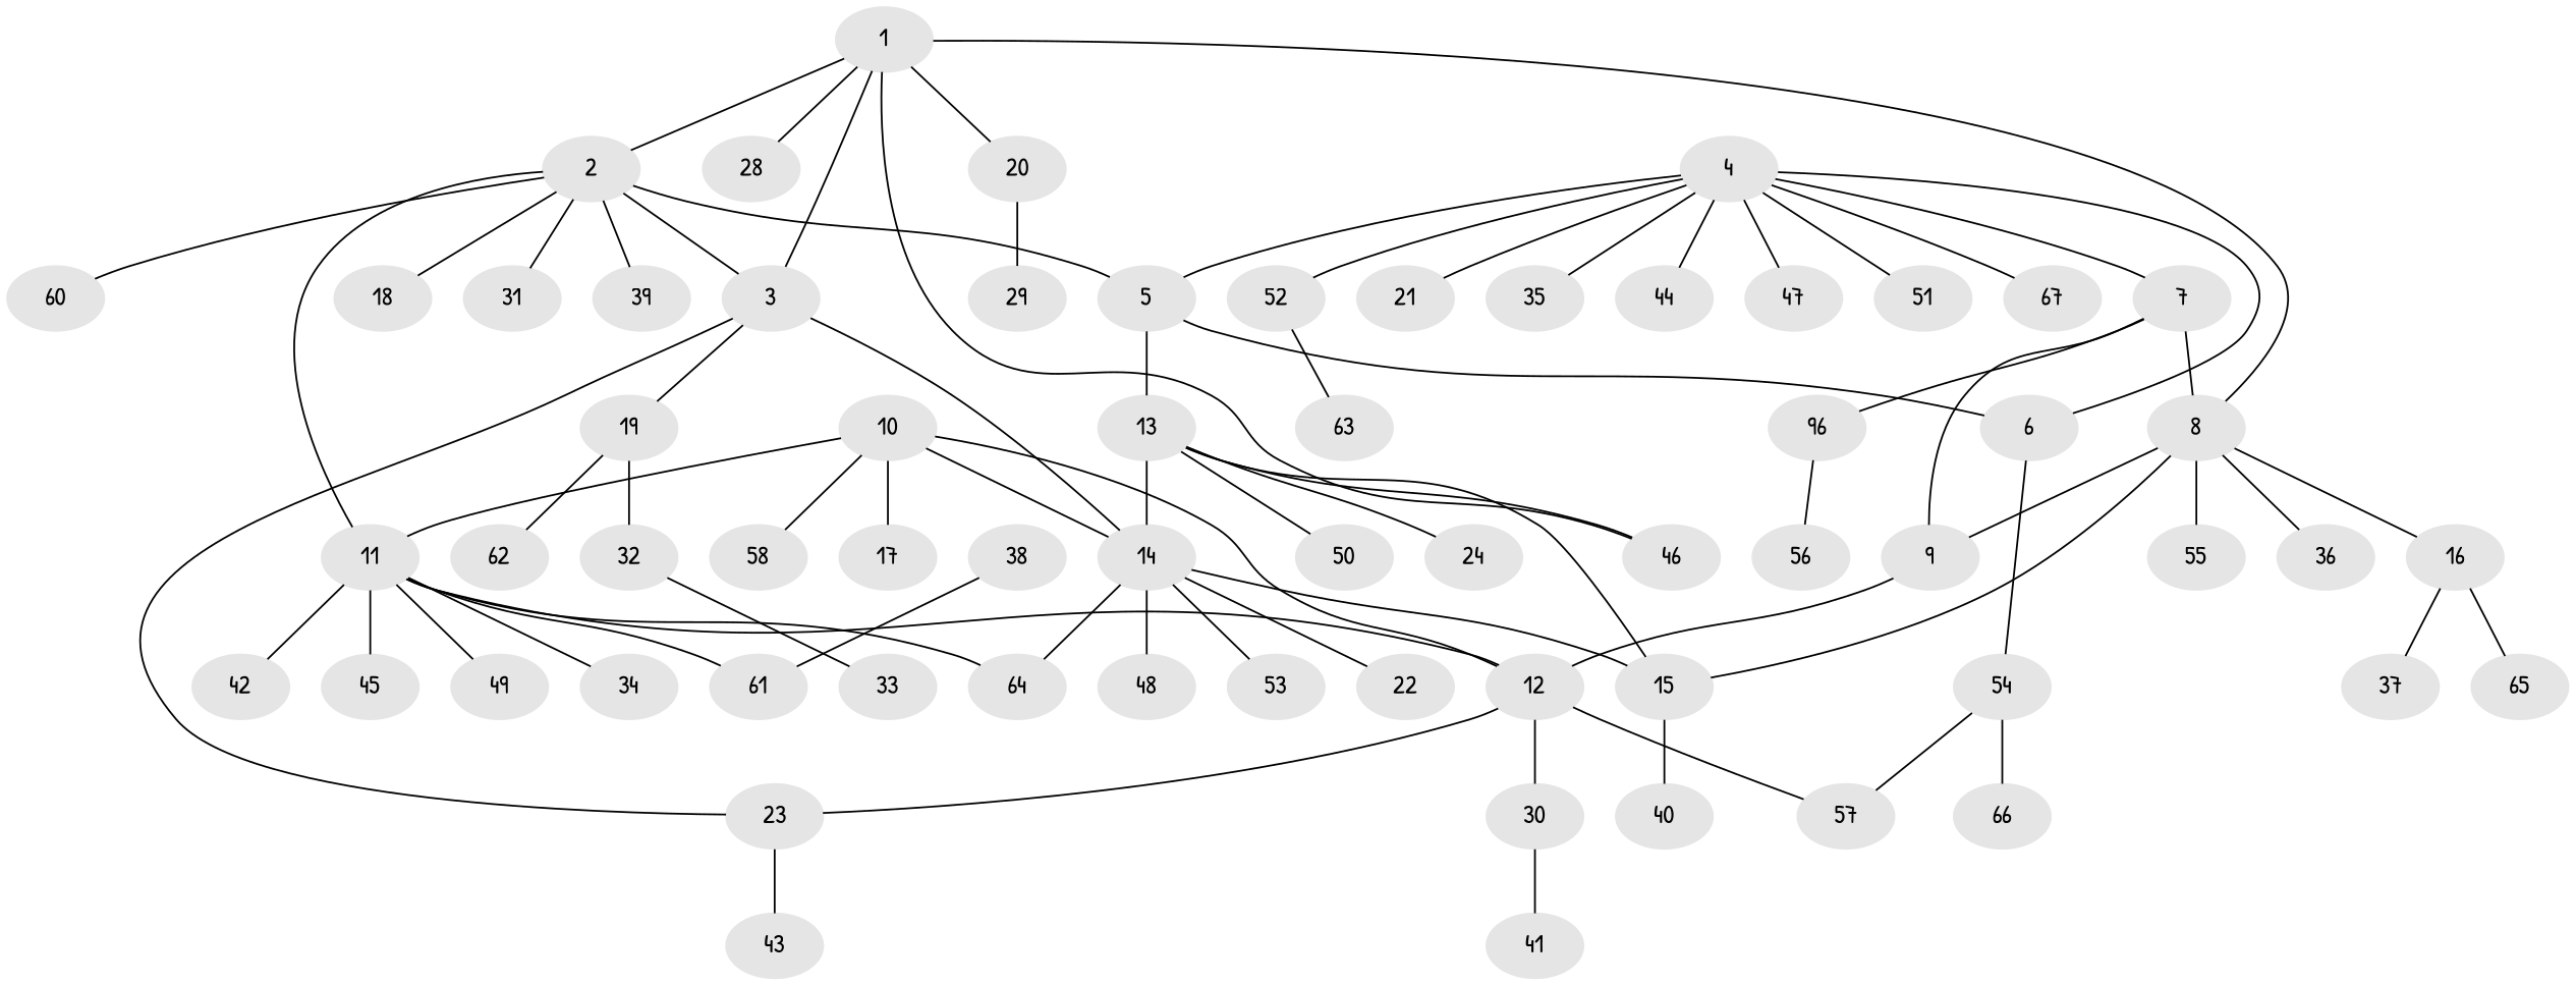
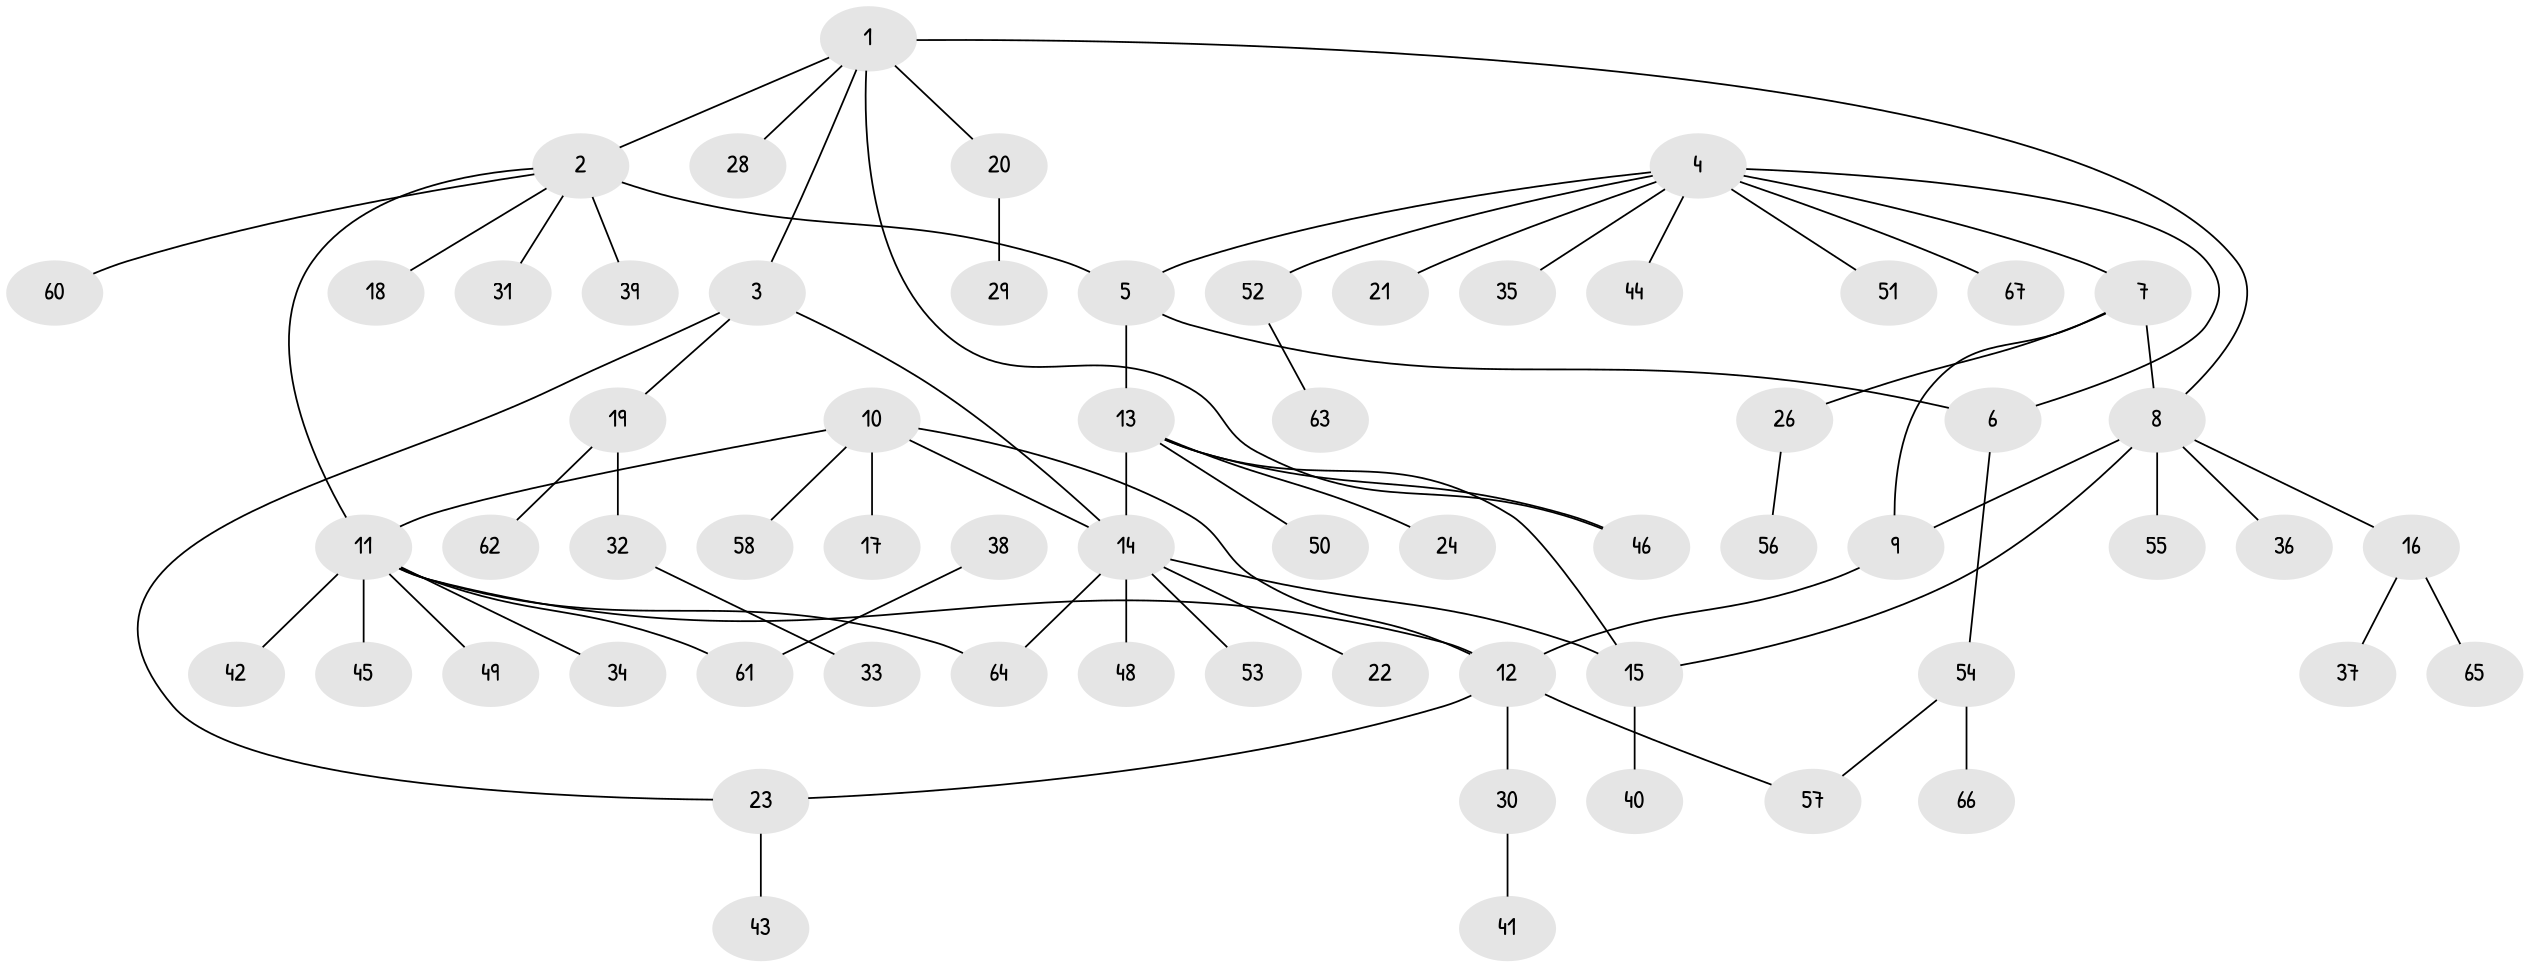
  graph {
    fontname="Patrick Hand"
    node [color=gray90 fontname="Patrick Hand" style=filled]
    edge [fontname="Patrick Hand"]
    1
    2
    3
    8
    20
    28
    46
    5
    11
    18
    31
    39
    60
    14
    19
    23
    9
    15
    16
    36
    55
    29
    6
    13
    12
    34
    42
    45
    49
    61
    64
    22
    48
    53
    32
    62
    43
    4
    7
    21
    35
    44
-   47
    51
    52
    67
    54
-   26 [label=96]
+   26
    63
    24
    50
    57
    66
    56
    40
    37
    65
    30
    10
    17
    58
    41
    38
    33
    1 -- 2
    1 -- 3
    1 -- 8
    1 -- 20
    1 -- 28
    1 -- 46
-   2 -- 3
    2 -- 5
    2 -- 11
    2 -- 18
    2 -- 31
    2 -- 39
    2 -- 60
    3 -- 14
    3 -- 19
    3 -- 23
    8 -- 9
    8 -- 15
    8 -- 16
    8 -- 36
    8 -- 55
    20 -- 29
    5 -- 6
    5 -- 13
    11 -- 12
    11 -- 34
    11 -- 42
    11 -- 45
    11 -- 49
    11 -- 61
    11 -- 64
    14 -- 15
    14 -- 64
    14 -- 22
    14 -- 48
    14 -- 53
    19 -- 32
    19 -- 62
    23 -- 43
    9 -- 12
    15 -- 40
    16 -- 37
    16 -- 65
    6 -- 54
    13 -- 46
    13 -- 14
    13 -- 15
    13 -- 24
    13 -- 50
    12 -- 23
    12 -- 57
    12 -- 30
    32 -- 33
    4 -- 5
    4 -- 6
    4 -- 7
    4 -- 21
    4 -- 35
    4 -- 44
-   4 -- 47
    4 -- 51
    4 -- 52
    4 -- 67
    7 -- 8
    7 -- 9
    7 -- 26
    52 -- 63
    54 -- 57
    54 -- 66
    26 -- 56
    30 -- 41
    10 -- 11
    10 -- 14
    10 -- 12
    10 -- 17
    10 -- 58
    38 -- 61
  }
